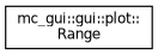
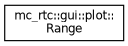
  digraph {
    rankdir=LR
-   n1 [color=black fillcolor=white fontname=Helvetica fontsize=10 height=0.2 label="mc_gui::gui::plot::\lRange" shape=record style=filled width=0.4]
+   n1 [color=black fillcolor=white fontname=Helvetica fontsize=10 height=0.2 label="mc_rtc::gui::plot::\lRange" shape=record style=filled width=0.4]
  }
